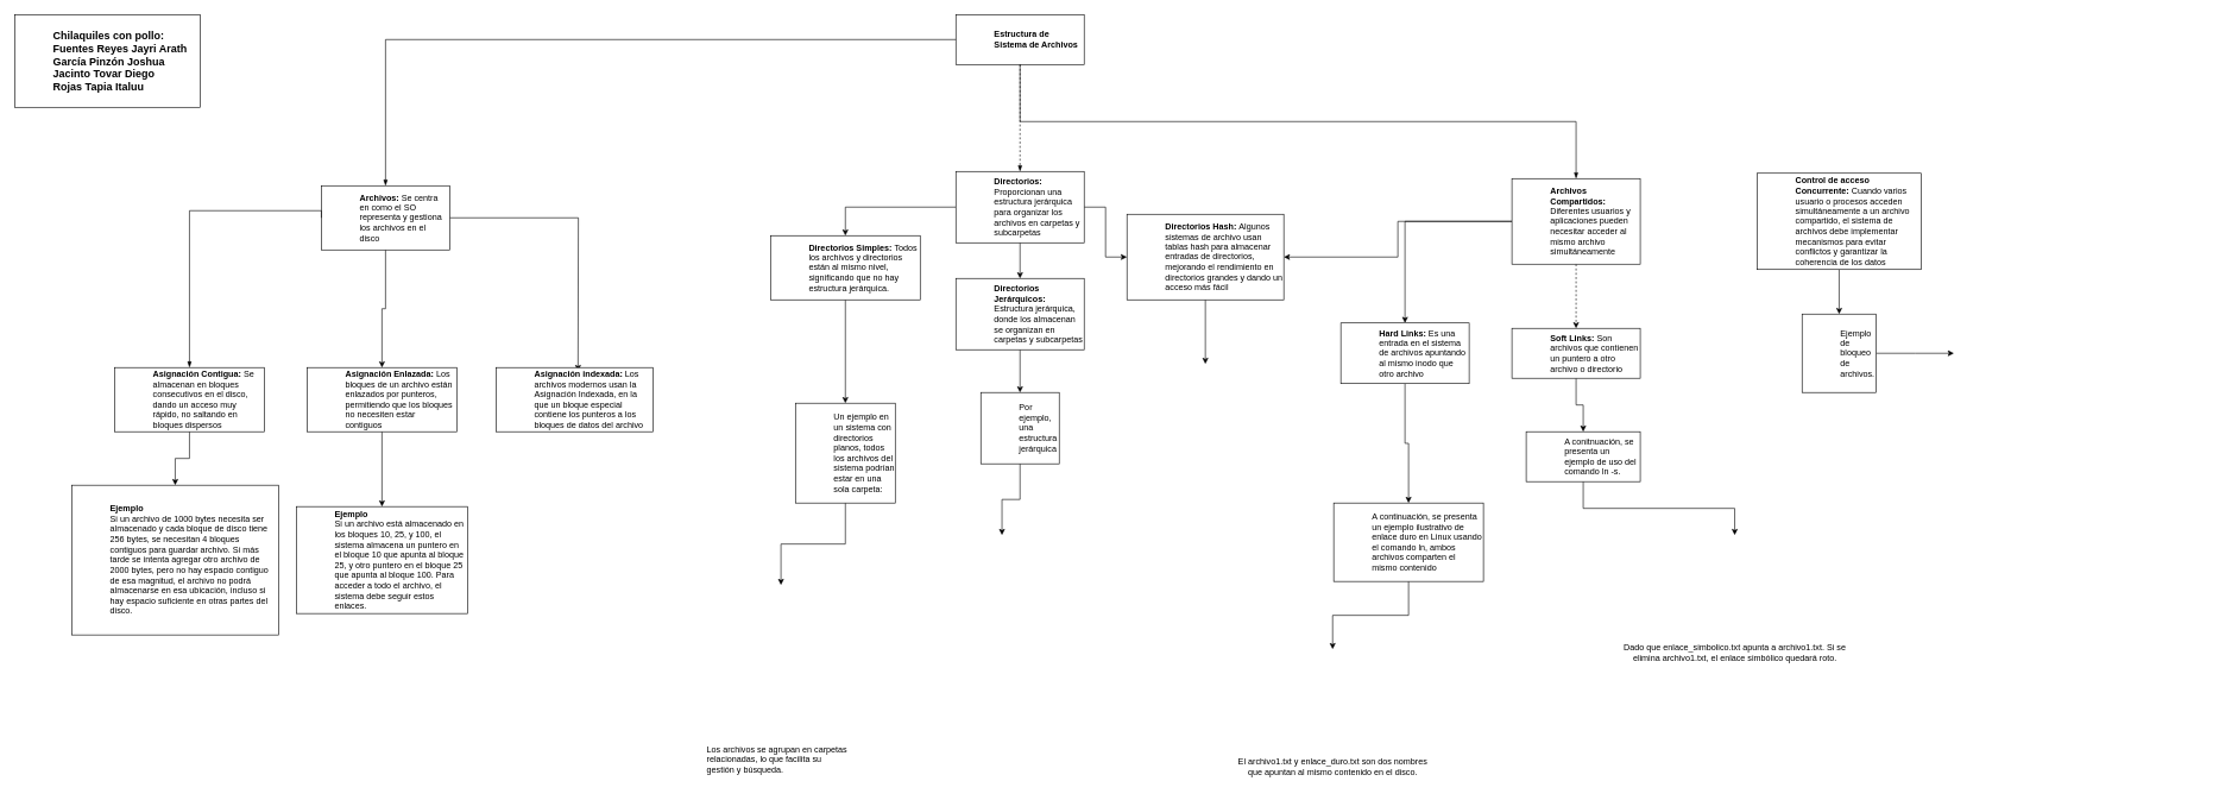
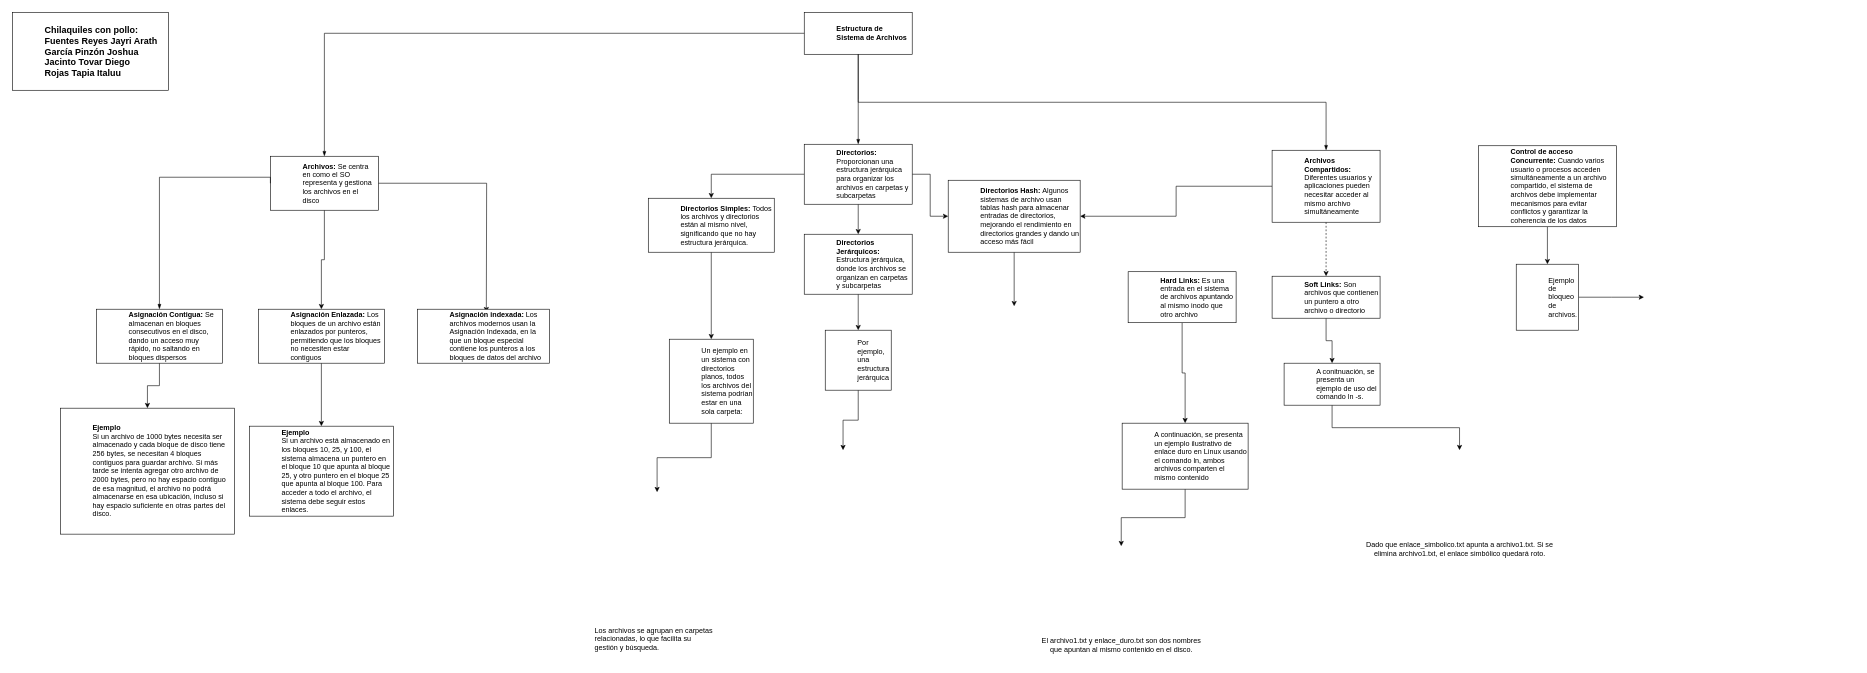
  <mxCell id="0" />
  <mxCell id="1" parent="0" />
  <mxCell id="2" value="Estructura de Sistema de Archivos" style="label;whiteSpace=wrap;html=1;rounded=0;glass=0;treeMoving=1;treeFolding=1;" vertex="1" parent="1"><mxGeometry x="1340" y="20" width="180" height="70" as="geometry" /></mxCell>
  <mxCell id="3" value="" style="endArrow=blockThin;endFill=1;fontSize=11;edgeStyle=elbowEdgeStyle;elbow=vertical;rounded=0;exitX=0;exitY=0.5;exitDx=0;exitDy=0;entryX=0.5;entryY=0;entryDx=0;entryDy=0;" edge="1" parent="1" source="2" target="6"><mxGeometry relative="1" as="geometry"><mxPoint x="1325" y="80" as="sourcePoint" /><mxPoint x="440" y="240" as="targetPoint" /><Array as="points"><mxPoint x="950" y="55" /></Array></mxGeometry></mxCell>
  <mxCell id="4" style="edgeStyle=orthogonalEdgeStyle;rounded=0;orthogonalLoop=1;jettySize=auto;html=1;fontFamily=Helvetica;fontSize=12;fontColor=default;fontStyle=1;entryX=0.5;entryY=0;entryDx=0;entryDy=0;" edge="1" parent="1" source="6" target="21"><mxGeometry relative="1" as="geometry"><mxPoint x="738" y="480" as="targetPoint" /></mxGeometry></mxCell>
  <mxCell id="5" style="edgeStyle=orthogonalEdgeStyle;rounded=0;orthogonalLoop=1;jettySize=auto;html=1;entryX=0.5;entryY=0;entryDx=0;entryDy=0;exitX=1;exitY=0.5;exitDx=0;exitDy=0;" edge="1" parent="1" source="6"><mxGeometry relative="1" as="geometry"><mxPoint x="670" y="370" as="sourcePoint" /><mxPoint y="520" as="targetPoint" x="810" /></mxGeometry></mxCell>
  <mxCell id="6" value="Archivos: &lt;span style=&quot;font-weight: normal;&quot;&gt;Se centra en como el SO representa y gestiona los archivos en el disco&lt;/span&gt;&amp;nbsp;" style="label;whiteSpace=wrap;html=1;rounded=0;glass=0;treeFolding=1;treeMoving=1;" vertex="1" parent="1"><mxGeometry x="450" y="260" width="180" height="90" as="geometry" /></mxCell>
- <mxCell id="7" value="" style="endArrow=blockThin;endFill=1;fontSize=11;edgeStyle=elbowEdgeStyle;elbow=vertical;rounded=0;dashed=1;" edge="1" parent="1" source="2" target="11"><mxGeometry relative="1" as="geometry" /></mxCell>
+ <mxCell id="7" value="" style="endArrow=blockThin;endFill=1;fontSize=11;edgeStyle=elbowEdgeStyle;elbow=vertical;rounded=0;" edge="1" parent="1" source="2" target="11"><mxGeometry relative="1" as="geometry" /></mxCell>
  <mxCell id="8" style="edgeStyle=orthogonalEdgeStyle;rounded=0;orthogonalLoop=1;jettySize=auto;html=1;entryX=0.5;entryY=0;entryDx=0;entryDy=0;" edge="1" parent="1" source="11" target="24"><mxGeometry relative="1" as="geometry"><mxPoint x="1250" y="490" as="targetPoint" /></mxGeometry></mxCell>
  <mxCell id="9" value="" style="edgeStyle=orthogonalEdgeStyle;rounded=0;orthogonalLoop=1;jettySize=auto;html=1;" edge="1" parent="1" source="11" target="26"><mxGeometry relative="1" as="geometry" /></mxCell>
  <mxCell id="10" value="" style="edgeStyle=orthogonalEdgeStyle;rounded=0;orthogonalLoop=1;jettySize=auto;html=1;fontFamily=Helvetica;fontSize=12;fontColor=default;fontStyle=1;" edge="1" parent="1" source="11" target="28"><mxGeometry relative="1" as="geometry" /></mxCell>
  <mxCell id="11" value="Directorios: &lt;span style=&quot;font-weight: normal;&quot;&gt;Proporcionan una estructura jerárquica para organizar los archivos en carpetas y subcarpetas&amp;nbsp;&lt;/span&gt;" style="label;whiteSpace=wrap;html=1;rounded=0;glass=0;treeFolding=1;treeMoving=1;" vertex="1" parent="1"><mxGeometry x="1340" y="240" width="180" height="100" as="geometry" /></mxCell>
  <mxCell id="12" value="" style="endArrow=blockThin;endFill=1;fontSize=11;edgeStyle=elbowEdgeStyle;elbow=vertical;rounded=0;" edge="1" parent="1" source="2" target="16"><mxGeometry relative="1" as="geometry"><Array as="points"><mxPoint x="1690" y="170" /></Array></mxGeometry></mxCell>
- <mxCell id="13" value="" style="edgeStyle=orthogonalEdgeStyle;rounded=0;orthogonalLoop=1;jettySize=auto;html=1;fontFamily=Helvetica;fontSize=12;fontColor=default;fontStyle=1;" edge="1" parent="1" source="16" target="30"><mxGeometry relative="1" as="geometry" /></mxCell>
  <mxCell id="14" value="" style="edgeStyle=orthogonalEdgeStyle;rounded=0;orthogonalLoop=1;jettySize=auto;html=1;fontFamily=Helvetica;fontSize=12;fontColor=default;fontStyle=1;dashed=1;" edge="1" parent="1" source="16" target="32"><mxGeometry relative="1" as="geometry" /></mxCell>
  <mxCell id="15" value="" style="edgeStyle=orthogonalEdgeStyle;rounded=0;orthogonalLoop=1;jettySize=auto;html=1;fontFamily=Helvetica;fontSize=12;fontColor=default;fontStyle=1;" edge="1" parent="1" source="16" target="28"><mxGeometry relative="1" as="geometry" /></mxCell>
  <mxCell id="16" value="Archivos Compartidos: &lt;span style=&quot;font-weight: normal;&quot;&gt;Diferentes usuarios y aplicaciones pueden necesitar acceder al mismo archivo simultáneamente&lt;/span&gt;" style="label;whiteSpace=wrap;html=1;rounded=0;glass=0;" vertex="1" parent="1"><mxGeometry x="2120" y="250" width="180" height="120" as="geometry" /></mxCell>
  <mxCell id="17" value="" style="endArrow=blockThin;endFill=1;fontSize=11;edgeStyle=elbowEdgeStyle;elbow=vertical;rounded=0;exitX=0;exitY=0.5;exitDx=0;exitDy=0;entryX=0.5;entryY=0;entryDx=0;entryDy=0;" edge="1" parent="1" source="6" target="19"><mxGeometry relative="1" as="geometry"><mxPoint x="748" y="310" as="sourcePoint" /><Array as="points"><mxPoint x="380" y="295" /></Array></mxGeometry></mxCell>
  <mxCell id="18" style="edgeStyle=orthogonalEdgeStyle;rounded=0;orthogonalLoop=1;jettySize=auto;html=1;entryX=0.5;entryY=0;entryDx=0;entryDy=0;fontFamily=Helvetica;fontSize=12;fontColor=default;fontStyle=1;" edge="1" parent="1" source="19" target="35"><mxGeometry relative="1" as="geometry" /></mxCell>
  <mxCell id="19" value="Asignación Contigua: &lt;span style=&quot;font-weight: normal;&quot;&gt;Se almacenan en bloques consecutivos en el disco, dando un acceso muy rápido, no saltando en bloques dispersos&lt;/span&gt;" style="label;whiteSpace=wrap;html=1;rounded=0;glass=0;treeFolding=1;treeMoving=1;" vertex="1" parent="1"><mxGeometry x="160" y="515" width="210" height="90" as="geometry" /></mxCell>
  <mxCell id="20" style="edgeStyle=orthogonalEdgeStyle;rounded=0;orthogonalLoop=1;jettySize=auto;html=1;entryX=0.5;entryY=0;entryDx=0;entryDy=0;fontFamily=Helvetica;fontSize=12;fontColor=default;fontStyle=1;" edge="1" parent="1" source="21" target="36"><mxGeometry relative="1" as="geometry" /></mxCell>
  <mxCell id="21" value="Asignación Enlazada: &lt;span style=&quot;font-weight: 400;&quot;&gt;Los bloques de un archivo están enlazados por punteros, permitiendo que los bloques no necesiten estar contiguos&lt;/span&gt;&amp;nbsp;" style="label;whiteSpace=wrap;html=1;rounded=0;glass=0;treeFolding=1;treeMoving=1;" vertex="1" parent="1"><mxGeometry x="430" y="515" width="210" height="90" as="geometry" /></mxCell>
  <mxCell id="22" value="Asignación indexada: &lt;span style=&quot;font-weight: 400;&quot;&gt;Los archivos modernos usan la Asignación Indexada, en la que un bloque especial contiene los punteros a los bloques de datos del archivo&lt;/span&gt;" style="label;whiteSpace=wrap;html=1;rounded=0;glass=0;treeFolding=1;treeMoving=1;" vertex="1" parent="1"><mxGeometry x="695" y="515" width="220" height="90" as="geometry" /></mxCell>
  <mxCell id="23" value="" style="edgeStyle=orthogonalEdgeStyle;rounded=0;orthogonalLoop=1;jettySize=auto;html=1;fontFamily=Helvetica;fontSize=12;fontColor=default;fontStyle=1;" edge="1" parent="1" source="24" target="38"><mxGeometry relative="1" as="geometry" /></mxCell>
  <mxCell id="24" value="Directorios Simples: &lt;span style=&quot;font-weight: normal;&quot;&gt;Todos los archivos y directorios están al mismo nivel, significando que no hay estructura jerárquica.&amp;nbsp;&lt;/span&gt;" style="label;whiteSpace=wrap;html=1;rounded=0;glass=0;treeFolding=1;treeMoving=1;" vertex="1" parent="1"><mxGeometry x="1080" y="330" width="210" height="90" as="geometry" /></mxCell>
  <mxCell id="25" value="" style="edgeStyle=orthogonalEdgeStyle;rounded=0;orthogonalLoop=1;jettySize=auto;html=1;fontFamily=Helvetica;fontSize=12;fontColor=default;fontStyle=1;" edge="1" parent="1" source="26" target="41"><mxGeometry relative="1" as="geometry" /></mxCell>
- <mxCell id="26" value="Directorios Jerárquicos: &lt;span style=&quot;font-weight: normal;&quot;&gt;Estructura jerárquica, donde los almacenan se organizan en carpetas y subcarpetas&lt;/span&gt;" style="label;whiteSpace=wrap;html=1;rounded=0;glass=0;treeFolding=1;treeMoving=1;" vertex="1" parent="1"><mxGeometry x="1340" y="390" width="180" height="100" as="geometry" /></mxCell>
+ <mxCell id="26" value="Directorios Jerárquicos: &lt;span style=&quot;font-weight: normal;&quot;&gt;Estructura jerárquica, donde los archivos se organizan en carpetas y subcarpetas&lt;/span&gt;" style="label;whiteSpace=wrap;html=1;rounded=0;glass=0;treeFolding=1;treeMoving=1;" vertex="1" parent="1"><mxGeometry x="1340" y="390" width="180" height="100" as="geometry" /></mxCell>
  <mxCell id="27" style="edgeStyle=orthogonalEdgeStyle;rounded=0;orthogonalLoop=1;jettySize=auto;html=1;entryX=0.5;entryY=0;entryDx=0;entryDy=0;fontFamily=Helvetica;fontSize=12;fontColor=default;fontStyle=1;" edge="1" parent="1" source="28" target="43"><mxGeometry relative="1" as="geometry" /></mxCell>
  <mxCell id="28" value="Directorios Hash: &lt;span style=&quot;font-weight: normal;&quot;&gt;Algunos sistemas de archivo usan tablas hash para almacenar entradas de directorios, mejorando el rendimiento en directorios grandes y dando un acceso más fácil&lt;/span&gt;" style="label;whiteSpace=wrap;html=1;rounded=0;glass=0;treeFolding=1;treeMoving=1;" vertex="1" parent="1"><mxGeometry x="1580" y="300" width="220" height="120" as="geometry" /></mxCell>
  <mxCell id="29" style="edgeStyle=orthogonalEdgeStyle;rounded=0;orthogonalLoop=1;jettySize=auto;html=1;entryX=0.5;entryY=0;entryDx=0;entryDy=0;fontFamily=Helvetica;fontSize=12;fontColor=default;fontStyle=1;" edge="1" parent="1" source="30" target="45"><mxGeometry relative="1" as="geometry" /></mxCell>
  <mxCell id="30" value="Hard Links: &lt;span style=&quot;font-weight: normal;&quot;&gt;Es una entrada en el sistema de archivos apuntando al mismo inodo que otro archivo&lt;/span&gt;" style="label;whiteSpace=wrap;html=1;rounded=0;glass=0;strokeColor=default;align=left;verticalAlign=middle;spacingLeft=52;spacing=2;fontFamily=Helvetica;fontSize=12;fontColor=default;fontStyle=1;fillColor=default;" vertex="1" parent="1"><mxGeometry x="1880" y="452.5" width="180" height="85" as="geometry" /></mxCell>
  <mxCell id="31" value="" style="edgeStyle=orthogonalEdgeStyle;rounded=0;orthogonalLoop=1;jettySize=auto;html=1;fontFamily=Helvetica;fontSize=12;fontColor=default;fontStyle=1;" edge="1" parent="1" source="32" target="48"><mxGeometry relative="1" as="geometry" /></mxCell>
  <mxCell id="32" value="Soft Links: &lt;span style=&quot;font-weight: 400;&quot;&gt;Son archivos que contienen un puntero a otro archivo o directorio&lt;/span&gt;" style="label;whiteSpace=wrap;html=1;rounded=0;glass=0;" vertex="1" parent="1"><mxGeometry x="2120" y="460" width="180" height="70" as="geometry" /></mxCell>
  <mxCell id="33" value="" style="edgeStyle=orthogonalEdgeStyle;rounded=0;orthogonalLoop=1;jettySize=auto;html=1;fontFamily=Helvetica;fontSize=12;fontColor=default;fontStyle=1;" edge="1" parent="1" source="34" target="51"><mxGeometry relative="1" as="geometry" /></mxCell>
  <mxCell id="34" value="Control de acceso Concurrente: &lt;span style=&quot;font-weight: normal;&quot;&gt;Cuando varios usuario o procesos acceden simultáneamente a un archivo compartido, el sistema de archivos debe implementar mecanismos para evitar conflictos y garantizar la coherencia de los datos&amp;nbsp;&lt;/span&gt;" style="label;whiteSpace=wrap;html=1;rounded=0;glass=0;strokeColor=default;align=left;verticalAlign=middle;spacingLeft=52;spacing=2;fontFamily=Helvetica;fontSize=12;fontColor=default;fontStyle=1;fillColor=default;" vertex="1" parent="1"><mxGeometry x="2464" y="242.5" width="230" height="135" as="geometry" /></mxCell>
  <mxCell id="35" value="&lt;div&gt;Ejemplo&lt;/div&gt;&lt;div style=&quot;&quot;&gt;&lt;span style=&quot;font-weight: normal;&quot;&gt;Si un archivo de 1000 bytes necesita ser almacenado y cada bloque de disco tiene 256 bytes, se necesitan 4 bloques contiguos para guardar archivo. Si más tarde se intenta agregar otro archivo de 2000 bytes, pero no hay espacio contiguo de esa magnitud, el archivo no podrá almacenarse en esa ubicación, incluso si hay espacio suficiente en otras partes del disco.&lt;/span&gt;&lt;/div&gt;" style="rounded=0;whiteSpace=wrap;html=1;glass=0;strokeColor=default;align=left;verticalAlign=middle;spacingLeft=52;spacing=2;fontFamily=Helvetica;fontSize=12;fontColor=default;fontStyle=1;fillColor=default;" vertex="1" parent="1"><mxGeometry x="100" y="680" width="290" height="210" as="geometry" /></mxCell>
  <mxCell id="36" value="&lt;div&gt;Ejemplo&lt;/div&gt;&lt;div&gt;&lt;span style=&quot;font-weight: normal;&quot;&gt;Si un archivo está almacenado en los bloques 10, 25, y 100, el sistema almacena un puntero en el bloque 10 que apunta al bloque 25, y otro puntero en el bloque 25 que apunta al bloque 100. Para acceder a todo el archivo, el sistema debe seguir estos enlaces.&lt;/span&gt;&lt;/div&gt;" style="rounded=0;whiteSpace=wrap;html=1;glass=0;strokeColor=default;align=left;verticalAlign=middle;spacingLeft=52;spacing=2;fontFamily=Helvetica;fontSize=12;fontColor=default;fontStyle=1;fillColor=default;" vertex="1" parent="1"><mxGeometry x="415" y="710" width="240" height="150" as="geometry" /></mxCell>
  <mxCell id="37" value="" style="edgeStyle=orthogonalEdgeStyle;rounded=0;orthogonalLoop=1;jettySize=auto;html=1;fontFamily=Helvetica;fontSize=12;fontColor=default;fontStyle=1;" edge="1" parent="1" source="38" target="39"><mxGeometry relative="1" as="geometry" /></mxCell>
  <mxCell id="38" value="&lt;span style=&quot;font-weight: normal;&quot;&gt;Un ejemplo en un sistema con directorios planos, todos los archivos del sistema podrían estar en una sola carpeta:&lt;/span&gt;" style="rounded=0;whiteSpace=wrap;html=1;glass=0;strokeColor=default;align=left;verticalAlign=middle;spacingLeft=52;spacing=2;fontFamily=Helvetica;fontSize=12;fontColor=default;fontStyle=1;fillColor=default;" vertex="1" parent="1"><mxGeometry x="1115" y="565" width="140" height="140" as="geometry" /></mxCell>
  <mxCell id="39" value="" style="shape=image;verticalLabelPosition=bottom;labelBackgroundColor=default;verticalAlign=top;aspect=fixed;imageAspect=0;image=https://vigs950813.github.io/RDD_SO_U4/images/figura2.png;clipPath=inset(7.87% 17% 6.48% 15.67%);" vertex="1" parent="1"><mxGeometry x="980" y="820" width="229.3" height="210" as="geometry" /></mxCell>
  <mxCell id="40" value="" style="edgeStyle=orthogonalEdgeStyle;rounded=0;orthogonalLoop=1;jettySize=auto;html=1;fontFamily=Helvetica;fontSize=12;fontColor=default;fontStyle=1;" edge="1" parent="1" source="41" target="42"><mxGeometry relative="1" as="geometry" /></mxCell>
  <mxCell id="41" value="&lt;span style=&quot;font-weight: normal;&quot;&gt;Por ejemplo, una estructura jerárquica&lt;/span&gt;" style="rounded=0;whiteSpace=wrap;html=1;glass=0;strokeColor=default;align=left;verticalAlign=middle;spacingLeft=52;spacing=2;fontFamily=Helvetica;fontSize=12;fontColor=default;fontStyle=1;fillColor=default;" vertex="1" parent="1"><mxGeometry x="1375" y="550" width="110" height="100" as="geometry" /></mxCell>
  <mxCell id="42" value="" style="shape=image;verticalLabelPosition=bottom;labelBackgroundColor=default;verticalAlign=top;aspect=fixed;imageAspect=0;image=https://vigs950813.github.io/RDD_SO_U4/images/figura3.png;" vertex="1" parent="1"><mxGeometry x="1290" y="750" width="229.27" height="212" as="geometry" /></mxCell>
  <mxCell id="43" value="" style="shape=image;verticalLabelPosition=bottom;labelBackgroundColor=default;verticalAlign=top;aspect=fixed;imageAspect=0;image=https://www.redeszone.net/app/uploads-redeszone.net/2020/02/integridad-archivos-hash.png;" vertex="1" parent="1"><mxGeometry x="1547.03" y="510" width="285.93" height="232" as="geometry" /></mxCell>
  <mxCell id="44" style="edgeStyle=orthogonalEdgeStyle;rounded=0;orthogonalLoop=1;jettySize=auto;html=1;entryX=0.5;entryY=0;entryDx=0;entryDy=0;fontFamily=Helvetica;fontSize=12;fontColor=default;fontStyle=1;" edge="1" parent="1" source="45" target="46"><mxGeometry relative="1" as="geometry" /></mxCell>
  <mxCell id="45" value="&lt;span style=&quot;font-weight: normal;&quot;&gt;A continuación, se presenta un ejemplo ilustrativo de enlace duro en Linux usando el comando ln, ambos archivos comparten el mismo contenido&lt;/span&gt;" style="rounded=0;whiteSpace=wrap;html=1;glass=0;strokeColor=default;align=left;verticalAlign=middle;spacingLeft=52;spacing=2;fontFamily=Helvetica;fontSize=12;fontColor=default;fontStyle=1;fillColor=default;" vertex="1" parent="1"><mxGeometry x="1870" y="705" width="210" height="110" as="geometry" /></mxCell>
  <mxCell id="46" value="" style="shape=image;verticalLabelPosition=bottom;labelBackgroundColor=default;verticalAlign=top;aspect=fixed;imageAspect=0;image=https://vigs950813.github.io/RDD_SO_U4/images/codigo4.png;" vertex="1" parent="1"><mxGeometry x="1560" y="910" width="617" height="146" as="geometry" /></mxCell>
  <mxCell id="47" style="edgeStyle=orthogonalEdgeStyle;rounded=0;orthogonalLoop=1;jettySize=auto;html=1;entryX=0.5;entryY=0;entryDx=0;entryDy=0;fontFamily=Helvetica;fontSize=12;fontColor=default;fontStyle=1;" edge="1" parent="1" source="48" target="49"><mxGeometry relative="1" as="geometry" /></mxCell>
  <mxCell id="48" value="&lt;span style=&quot;font-weight: normal;&quot;&gt;A conitnuación, se presenta un ejemplo de uso del comando ln -s.&lt;/span&gt;" style="rounded=0;whiteSpace=wrap;html=1;glass=0;strokeColor=default;align=left;verticalAlign=middle;spacingLeft=52;spacing=2;fontFamily=Helvetica;fontSize=12;fontColor=default;fontStyle=1;fillColor=default;" vertex="1" parent="1"><mxGeometry x="2140" y="605" width="160" height="70" as="geometry" /></mxCell>
  <mxCell id="49" value="" style="shape=image;verticalLabelPosition=bottom;labelBackgroundColor=default;verticalAlign=top;aspect=fixed;imageAspect=0;image=https://vigs950813.github.io/RDD_SO_U4/images/codigo5.png;" vertex="1" parent="1"><mxGeometry x="2110" y="750" width="645" height="142" as="geometry" /></mxCell>
  <mxCell id="50" value="" style="edgeStyle=orthogonalEdgeStyle;rounded=0;orthogonalLoop=1;jettySize=auto;html=1;fontFamily=Helvetica;fontSize=12;fontColor=default;fontStyle=1;" edge="1" parent="1" source="51" target="52"><mxGeometry relative="1" as="geometry" /></mxCell>
  <mxCell id="51" value="&lt;span style=&quot;font-weight: 400;&quot;&gt;Ejemplo de bloqueo de archivos.&lt;/span&gt;" style="rounded=0;whiteSpace=wrap;html=1;glass=0;strokeColor=default;align=left;verticalAlign=middle;spacingLeft=52;spacing=2;fontFamily=Helvetica;fontSize=12;fontColor=default;fontStyle=1;fillColor=default;" vertex="1" parent="1"><mxGeometry x="2527" y="440" width="104" height="110" as="geometry" /></mxCell>
  <mxCell id="52" value="" style="shape=image;verticalLabelPosition=bottom;labelBackgroundColor=default;verticalAlign=top;aspect=fixed;imageAspect=0;image=https://vigs950813.github.io/RDD_SO_U4/images/codigo6.png;" vertex="1" parent="1"><mxGeometry x="2740" y="346.64" width="350" height="296.73" as="geometry" /></mxCell>
  <mxCell id="53" value="&lt;div style=&quot;text-align: left;&quot;&gt;&lt;span style=&quot;font-weight: normal; white-space-collapse: preserve; background-color: initial;&quot;&gt;Los archivos se agrupan en carpetas relacionadas, lo que facilita su gestión y búsqueda.&lt;/span&gt;&lt;/div&gt;" style="text;html=1;align=center;verticalAlign=middle;whiteSpace=wrap;rounded=0;fontFamily=Helvetica;fontSize=12;fontColor=default;fontStyle=1;" vertex="1" parent="1"><mxGeometry x="990" y="1030" width="200" height="70" as="geometry" /></mxCell>
  <mxCell id="54" value="&lt;span style=&quot;font-weight: normal;&quot;&gt;El archivo1.txt y enlace_duro.txt son dos nombres que apuntan al mismo contenido en el disco.&lt;/span&gt;" style="text;html=1;align=center;verticalAlign=middle;whiteSpace=wrap;rounded=0;fontFamily=Helvetica;fontSize=12;fontColor=default;fontStyle=1;" vertex="1" parent="1"><mxGeometry x="1728.5" y="1060" width="280" height="30" as="geometry" /></mxCell>
  <mxCell id="55" value="&lt;span style=&quot;font-weight: normal;&quot;&gt;Dado que enlace_simbolico.txt apunta a archivo1.txt. Si se elimina archivo1.txt, el enlace simbólico quedará roto.&lt;/span&gt;" style="text;html=1;align=center;verticalAlign=middle;whiteSpace=wrap;rounded=0;fontFamily=Helvetica;fontSize=12;fontColor=default;fontStyle=1;" vertex="1" parent="1"><mxGeometry x="2272.5" y="900" width="320" height="30" as="geometry" /></mxCell>
  <mxCell id="56" value="&lt;font style=&quot;font-size: 15px;&quot;&gt;Chilaquiles con pollo:&lt;/font&gt;&lt;div style=&quot;font-size: 15px;&quot;&gt;&lt;div style=&quot;&quot;&gt;&lt;font style=&quot;font-size: 15px;&quot;&gt;Fuentes Reyes Jayri Arath&lt;/font&gt;&lt;/div&gt;&lt;div style=&quot;&quot;&gt;&lt;font style=&quot;font-size: 15px;&quot;&gt;García Pinzón Joshua&lt;/font&gt;&lt;/div&gt;&lt;div style=&quot;&quot;&gt;&lt;font style=&quot;font-size: 15px;&quot;&gt;Jacinto Tovar Diego&lt;/font&gt;&lt;/div&gt;&lt;div style=&quot;&quot;&gt;&lt;font style=&quot;font-size: 15px;&quot;&gt;Rojas Tapia Italuu&lt;/font&gt;&lt;/div&gt;&lt;/div&gt;" style="rounded=0;whiteSpace=wrap;html=1;glass=0;strokeColor=default;align=left;verticalAlign=middle;spacingLeft=52;spacing=2;fontFamily=Helvetica;fontSize=12;fontColor=default;fontStyle=1;fillColor=default;" vertex="1" parent="1"><mxGeometry x="20" y="20" width="260" height="130" as="geometry" /></mxCell>
